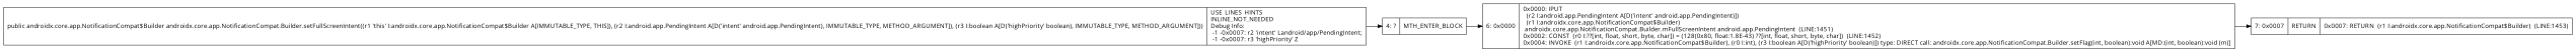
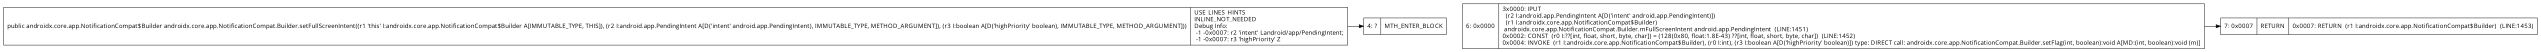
  digraph {
    fontname="Open Sans"
    rankdir=LR
    node [fontname="Open Sans" shape=record]
    edge [fontname="Open Sans"]
    n1 [label="{4\:\ ?|MTH_ENTER_BLOCK\l}"]
-   n2 [label="{6\:\ 0x0000|0x0000: IPUT  \l  (r2 I:android.app.PendingIntent A[D('intent' android.app.PendingIntent)])\l  (r1 I:androidx.core.app.NotificationCompat$Builder)\l androidx.core.app.NotificationCompat.Builder.mFullScreenIntent android.app.PendingIntent  (LINE:1451)\l0x0002: CONST  (r0 I:??[int, float, short, byte, char]) = (128(0x80, float:1.8E\-43) ??[int, float, short, byte, char])  (LINE:1452)\l0x0004: INVOKE  (r1 I:androidx.core.app.NotificationCompat$Builder), (r0 I:int), (r3 I:boolean A[D('highPriority' boolean)]) type: DIRECT call: androidx.core.app.NotificationCompat.Builder.setFlag(int, boolean):void A[MD:(int, boolean):void (m)]\l}"]
+   n2 [label="{6\:\ 0x0000|3x0000: IPUT  \l  (r2 I:android.app.PendingIntent A[D('intent' android.app.PendingIntent)])\l  (r1 I:androidx.core.app.NotificationCompat$Builder)\l androidx.core.app.NotificationCompat.Builder.mFullScreenIntent android.app.PendingIntent  (LINE:1451)\l0x0002: CONST  (r0 I:??[int, float, short, byte, char]) = (128(0x80, float:1.8E\-43) ??[int, float, short, byte, char])  (LINE:1452)\l0x0004: INVOKE  (r1 I:androidx.core.app.NotificationCompat$Builder), (r0 I:int), (r3 I:boolean A[D('highPriority' boolean)]) type: DIRECT call: androidx.core.app.NotificationCompat.Builder.setFlag(int, boolean):void A[MD:(int, boolean):void (m)]\l}"]
    n3 [label="{7\:\ 0x0007|RETURN\l|0x0007: RETURN  (r1 I:androidx.core.app.NotificationCompat$Builder)  (LINE:1453)\l}"]
    n4 [label="{public androidx.core.app.NotificationCompat$Builder androidx.core.app.NotificationCompat.Builder.setFullScreenIntent((r1 'this' I:androidx.core.app.NotificationCompat$Builder A[IMMUTABLE_TYPE, THIS]), (r2 I:android.app.PendingIntent A[D('intent' android.app.PendingIntent), IMMUTABLE_TYPE, METHOD_ARGUMENT]), (r3 I:boolean A[D('highPriority' boolean), IMMUTABLE_TYPE, METHOD_ARGUMENT]))  | USE_LINES_HINTS\lINLINE_NOT_NEEDED\lDebug Info:\l  \-1 \-0x0007: r2 'intent' Landroid\/app\/PendingIntent;\l  \-1 \-0x0007: r3 'highPriority' Z\l}"]
-   n1 -> n2
    n2 -> n3
    n4 -> n1
  }
